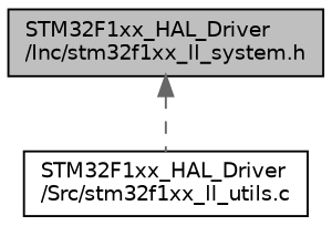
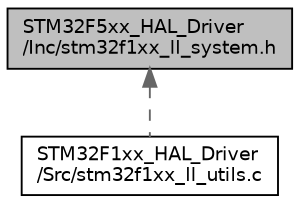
  digraph {
    node [color=black fontname=Helvetica fontsize=10 shape=record style=filled]
-   n1 [fillcolor=grey75 fontcolor=black height=0.2 label="STM32F1xx_HAL_Driver\l/Inc/stm32f1xx_ll_system.h" width=0.4]
+   n1 [fillcolor=grey75 fontcolor=black height=0.2 label="STM32F5xx_HAL_Driver\l/Inc/stm32f1xx_ll_system.h" width=0.4]
    n2 [fillcolor=white height=0.2 label="STM32F1xx_HAL_Driver\l/Src/stm32f1xx_ll_utils.c" width=0.4]
    n1 -> n2 [color=gray40 dir=back fontname=Helvetica fontsize=10 labelfontname=Helvetica labelfontsize=10 style=dashed]
  }
